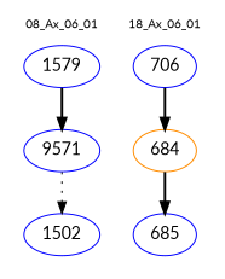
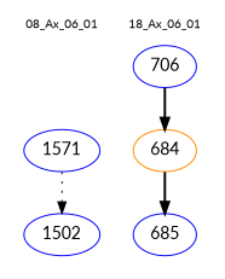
  digraph {
    fontname=Lato
    node [color=blue fontname=Lato]
    edge [color=black fontname=Lato style=bold]
-   n1 [label=1579]
-   n2 [label=9571]
+   n2 [label=1571]
    n3 [label=1502]
    n4 [label=706]
    n5 [color=darkorange label=684]
    n6 [label=685]
    subgraph cluster_1 {
      color=white
      fontsize=10
      label="08_Ax_06_01"
-     n1
      n2
      n3
    }
    subgraph cluster_2 {
      color=white
      fontsize=10
      label="18_Ax_06_01"
      n4
      n5
      n6
    }
-   n1 -> n2
    n2 -> n3 [style=dotted]
    n4 -> n5
    n5 -> n6
  }
